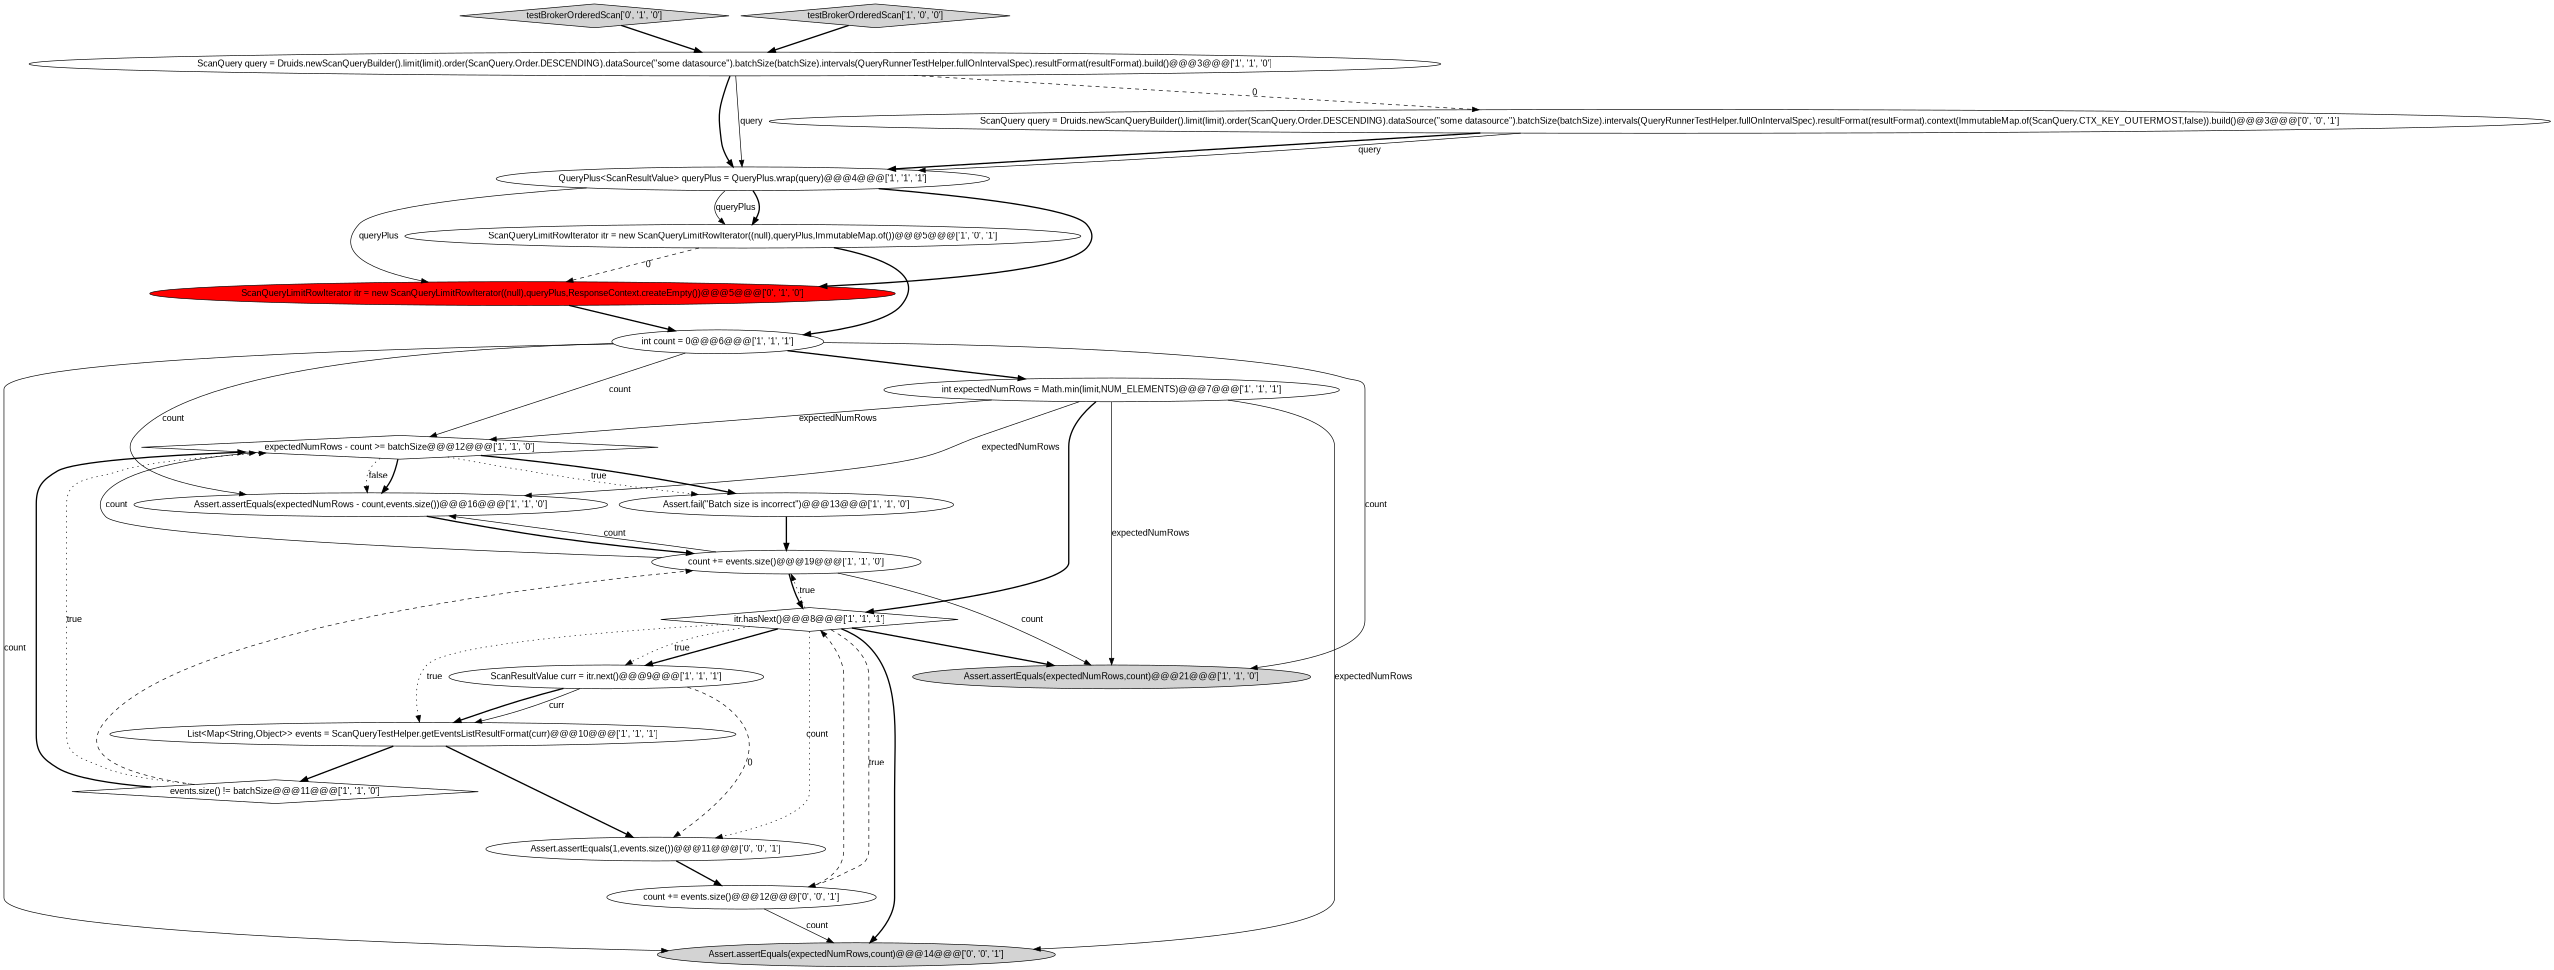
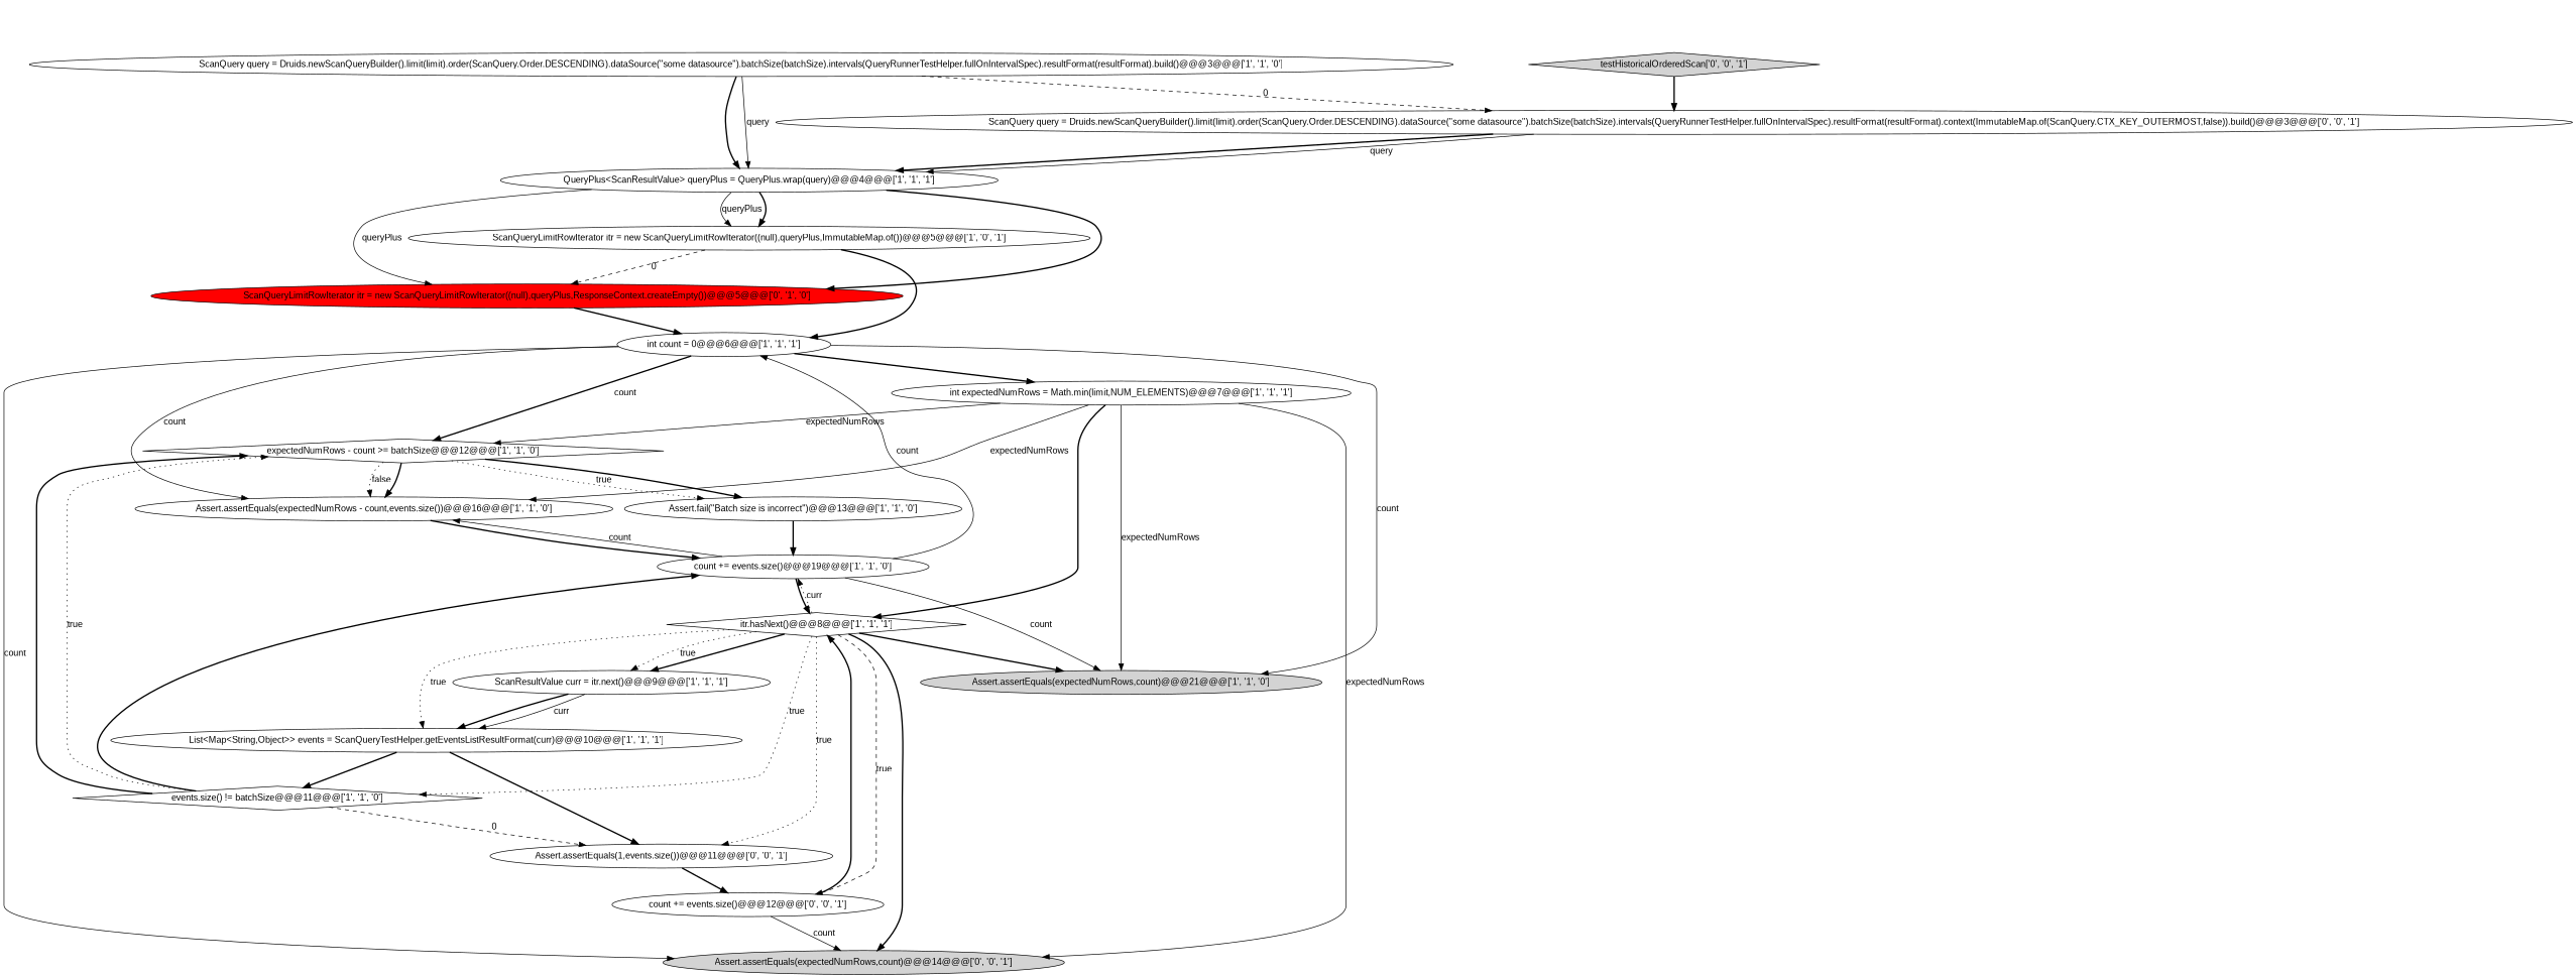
  digraph {
    fontname="Liberation Sans"
    node [fillcolor=white fontname="Liberation Sans" shape=ellipse style=filled]
    edge [fontname="Liberation Sans" style=bold]
-   n1 [fillcolor=lightgray label="testBrokerOrderedScan['0', '1', '0']" shape=diamond]
    n2 [label="ScanQuery query = Druids.newScanQueryBuilder().limit(limit).order(ScanQuery.Order.DESCENDING).dataSource(\"some datasource\").batchSize(batchSize).intervals(QueryRunnerTestHelper.fullOnIntervalSpec).resultFormat(resultFormat).build()@@@3@@@['1', '1', '0']"]
    n3 [label="ScanQuery query = Druids.newScanQueryBuilder().limit(limit).order(ScanQuery.Order.DESCENDING).dataSource(\"some datasource\").batchSize(batchSize).intervals(QueryRunnerTestHelper.fullOnIntervalSpec).resultFormat(resultFormat).context(ImmutableMap.of(ScanQuery.CTX_KEY_OUTERMOST,false)).build()@@@3@@@['0', '0', '1']"]
    n4 [label="QueryPlus<ScanResultValue> queryPlus = QueryPlus.wrap(query)@@@4@@@['1', '1', '1']"]
    n5 [label="expectedNumRows - count >= batchSize@@@12@@@['1', '1', '0']" shape=diamond]
    n6 [label="Assert.assertEquals(expectedNumRows - count,events.size())@@@16@@@['1', '1', '0']"]
    n7 [label="Assert.fail(\"Batch size is incorrect\")@@@13@@@['1', '1', '0']"]
    n8 [label="count += events.size()@@@19@@@['1', '1', '0']"]
-   n9 [fillcolor=lightgray label="testBrokerOrderedScan['1', '0', '0']" shape=diamond]
    n10 [label="count += events.size()@@@12@@@['0', '0', '1']"]
    n11 [label="itr.hasNext()@@@8@@@['1', '1', '1']" shape=diamond]
    n12 [fillcolor=lightgray label="Assert.assertEquals(expectedNumRows,count)@@@14@@@['0', '0', '1']"]
    n13 [fillcolor=lightgray label="Assert.assertEquals(expectedNumRows,count)@@@21@@@['1', '1', '0']"]
    n14 [label="Assert.assertEquals(1,events.size())@@@11@@@['0', '0', '1']"]
    n15 [label="ScanResultValue curr = itr.next()@@@9@@@['1', '1', '1']"]
    n16 [label="List<Map<String,Object>> events = ScanQueryTestHelper.getEventsListResultFormat(curr)@@@10@@@['1', '1', '1']"]
    n17 [label="events.size() != batchSize@@@11@@@['1', '1', '0']" shape=diamond]
    n18 [fillcolor=red label="ScanQueryLimitRowIterator itr = new ScanQueryLimitRowIterator((null),queryPlus,ResponseContext.createEmpty())@@@5@@@['0', '1', '0']"]
    n19 [label="ScanQueryLimitRowIterator itr = new ScanQueryLimitRowIterator((null),queryPlus,ImmutableMap.of())@@@5@@@['1', '0', '1']"]
+   n20 [fillcolor=lightgray label="testHistoricalOrderedScan['0', '0', '1']" shape=diamond]
    n21 [label="int count = 0@@@6@@@['1', '1', '1']"]
    n22 [label="int expectedNumRows = Math.min(limit,NUM_ELEMENTS)@@@7@@@['1', '1', '1']"]
-   n1 -> n2
    n2 -> n3 [label=0 style=dashed]
    n2 -> n4
    n2 -> n4 [label=query style=solid]
    n3 -> n4
    n3 -> n4 [label=query style=solid]
    n4 -> n18
    n4 -> n18 [label=queryPlus style=solid]
    n4 -> n19
    n4 -> n19 [label=queryPlus style=solid]
    n5 -> n6
    n5 -> n6 [label=false style=dotted]
    n5 -> n7
    n5 -> n7 [label=true style=dotted]
    n6 -> n8
    n7 -> n8
-   n8 -> n5 [label=count style=solid]
+   n8 -> n21 [label=count style=solid]
    n8 -> n6 [label=count style=solid]
    n8 -> n11
    n8 -> n13 [label=count style=solid]
-   n9 -> n2
-   n10 -> n11 [style=dashed]
+   n10 -> n11
    n10 -> n12 [label=count style=solid]
-   n11 -> n8 [label=true style=dotted]
+   n11 -> n8 [label=curr style=dotted]
    n11 -> n10 [label=true style=dashed]
    n11 -> n12
    n11 -> n13
-   n11 -> n14 [label=count style=dotted]
+   n11 -> n14 [label=true style=dotted]
    n11 -> n15 [label=true style=dotted]
    n11 -> n15
    n11 -> n16 [label=true style=dotted]
+   n11 -> n17 [label=true style=dotted]
    n14 -> n10
    n15 -> n16 [label=curr style=solid]
    n15 -> n16
    n16 -> n14
    n16 -> n17
    n17 -> n5
    n17 -> n5 [label=true style=dotted]
-   n17 -> n8 [style=dashed]
-   n15 -> n14 [label=0 style=dashed]
+   n17 -> n8
+   n17 -> n14 [label=0 style=dashed]
    n18 -> n21
    n19 -> n18 [label=0 style=dashed]
    n19 -> n21
-   n21 -> n5 [label=count style=solid]
+   n20 -> n3
+   n21 -> n5 [label=count]
    n21 -> n6 [label=count style=solid]
    n21 -> n12 [label=count style=solid]
    n21 -> n13 [label=count style=solid]
    n21 -> n22
    n22 -> n5 [label=expectedNumRows style=solid]
    n22 -> n6 [label=expectedNumRows style=solid]
    n22 -> n11
    n22 -> n12 [label=expectedNumRows style=solid]
    n22 -> n13 [label=expectedNumRows style=solid]
  }
